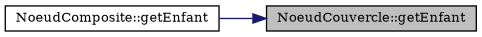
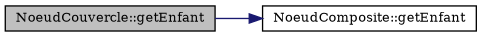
  digraph {
    rankdir=LR
    fontname="DejaVu Serif"
    node [color=black fontname="DejaVu Serif" fontsize=10 shape=record style=filled]
    n1 [fillcolor=grey75 fontcolor=black height=0.2 label="NoeudCouvercle::getEnfant" width=0.4]
    n2 [fillcolor=white height=0.2 label="NoeudComposite::getEnfant" width=0.4]
-   n2 -> n1 [color=midnightblue fontname="DejaVu Serif" fontsize=10 labelfontname=Helvetica labelfontsize=10 style=solid]
+   n1 -> n2 [color=midnightblue fontname="DejaVu Serif" fontsize=10 labelfontname=Helvetica labelfontsize=10 style=solid]
  }
